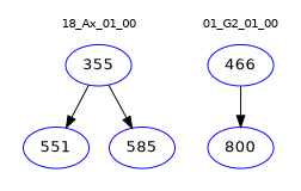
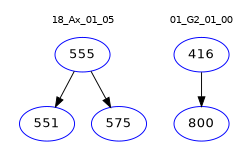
  digraph {
    fontname="DejaVu Sans"
    node [color=blue fontname="DejaVu Sans"]
    edge [color=black fontname="DejaVu Sans"]
-   n1 [label=355]
+   n1 [label=555]
    n2 [label=551]
-   n3 [label=585]
-   n4 [label=466]
+   n3 [label=575]
+   n4 [label=416]
    n5 [label=800]
    subgraph cluster_1 {
      color=white
      fontsize=10
-     label="18_Ax_01_00"
+     label="18_Ax_01_05"
      n1
      n2
      n3
    }
    subgraph cluster_2 {
      color=white
      fontsize=10
      label="01_G2_01_00"
      n4
      n5
    }
    n1 -> n2
    n1 -> n3
    n4 -> n5
  }
